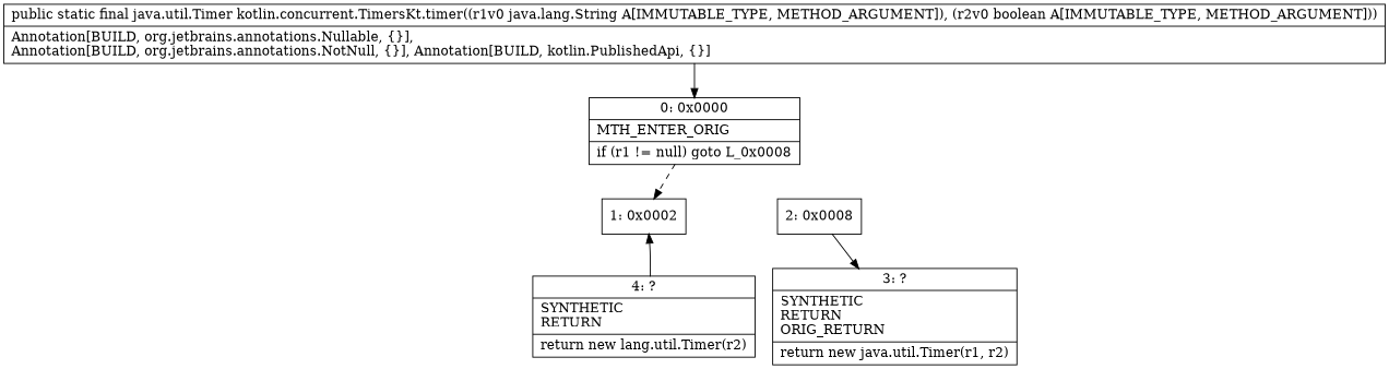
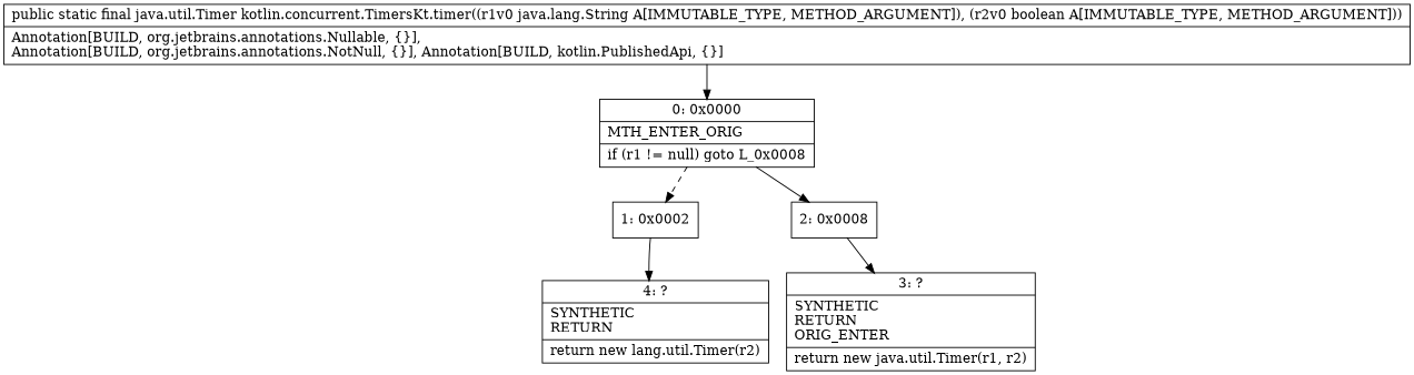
  digraph {
    node [shape=record]
    n1 [label="{0\:\ 0x0000|MTH_ENTER_ORIG\l|if (r1 != null) goto L_0x0008\l}"]
    n2 [label="{1\:\ 0x0002}"]
    n3 [label="{2\:\ 0x0008}"]
    n4 [label="{4\:\ ?|SYNTHETIC\lRETURN\l|return new lang.util.Timer(r2)\l}"]
-   n5 [label="{3\:\ ?|SYNTHETIC\lRETURN\lORIG_RETURN\l|return new java.util.Timer(r1, r2)\l}"]
+   n5 [label="{3\:\ ?|SYNTHETIC\lRETURN\lORIG_ENTER\l|return new java.util.Timer(r1, r2)\l}"]
    n6 [label="{public static final java.util.Timer kotlin.concurrent.TimersKt.timer((r1v0 java.lang.String A[IMMUTABLE_TYPE, METHOD_ARGUMENT]), (r2v0 boolean A[IMMUTABLE_TYPE, METHOD_ARGUMENT]))  | Annotation[BUILD, org.jetbrains.annotations.Nullable, \{\}], \lAnnotation[BUILD, org.jetbrains.annotations.NotNull, \{\}], Annotation[BUILD, kotlin.PublishedApi, \{\}]\l}"]
    n1 -> n2 [style=dashed]
-   n4 -> n2
+   n1 -> n3
+   n2 -> n4
    n3 -> n5
    n6 -> n1
  }
